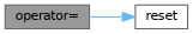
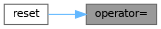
  digraph {
    rankdir=LR
    node [fontname=Helvetica fontsize=10 shape=box style=filled]
    n1 [color=gray40 fillcolor=grey60 fontcolor=black height=0.2 label="operator=" width=0.4]
    n2 [color=grey40 fillcolor=white height=0.2 label=reset width=0.4]
-   n1 -> n2 [color=steelblue1 fontname=Helvetica fontsize=10 labelfontname=Helvetica labelfontsize=10 style=solid]
+   n2 -> n1 [color=steelblue1 fontname=Helvetica fontsize=10 labelfontname=Helvetica labelfontsize=10 style=solid]
  }
